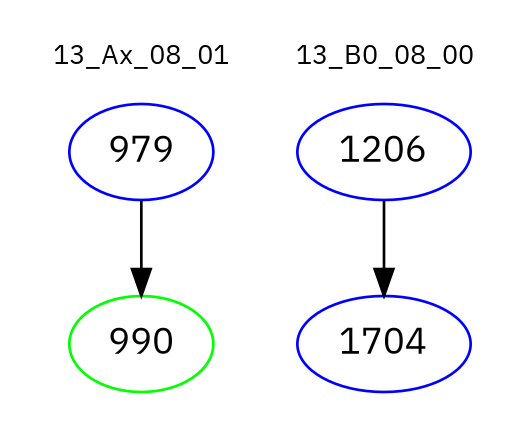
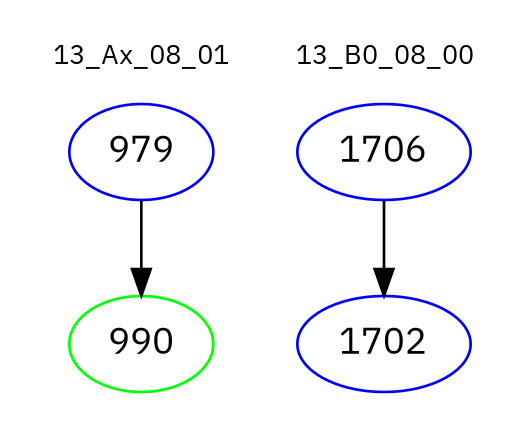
  digraph {
    fontname="IBM Plex Sans"
    node [color=blue fontname="IBM Plex Sans"]
    edge [color=black fontname="IBM Plex Sans"]
    n1 [label=979]
    n2 [color=green label=990]
-   n3 [label=1206]
-   n4 [label=1704]
+   n3 [label=1706]
+   n4 [label=1702]
    subgraph cluster_1 {
      color=white
      fontsize=10
      label="13_Ax_08_01"
      n1
      n2
    }
    subgraph cluster_2 {
      color=white
      fontsize=10
      label="13_B0_08_00"
      n3
      n4
    }
    n1 -> n2
    n3 -> n4
  }
